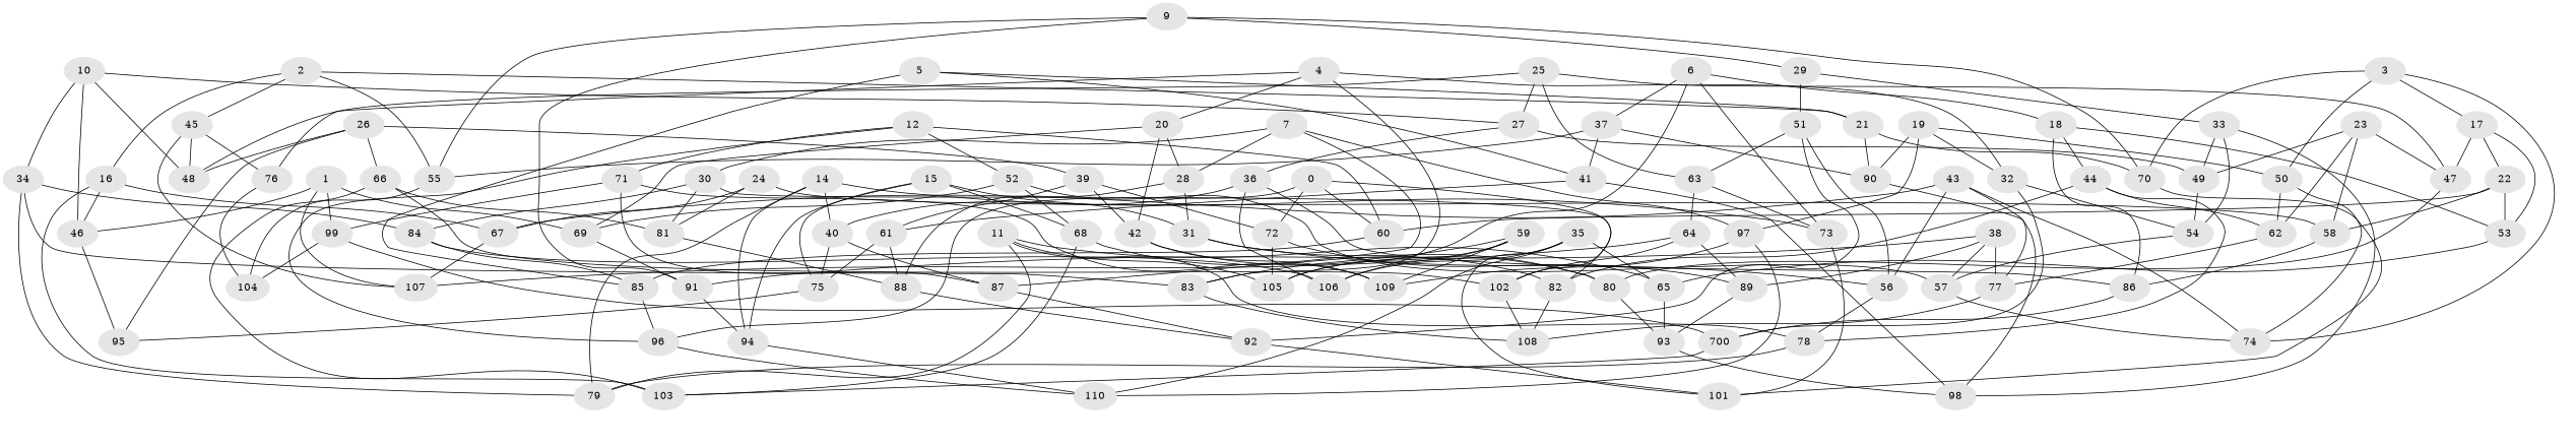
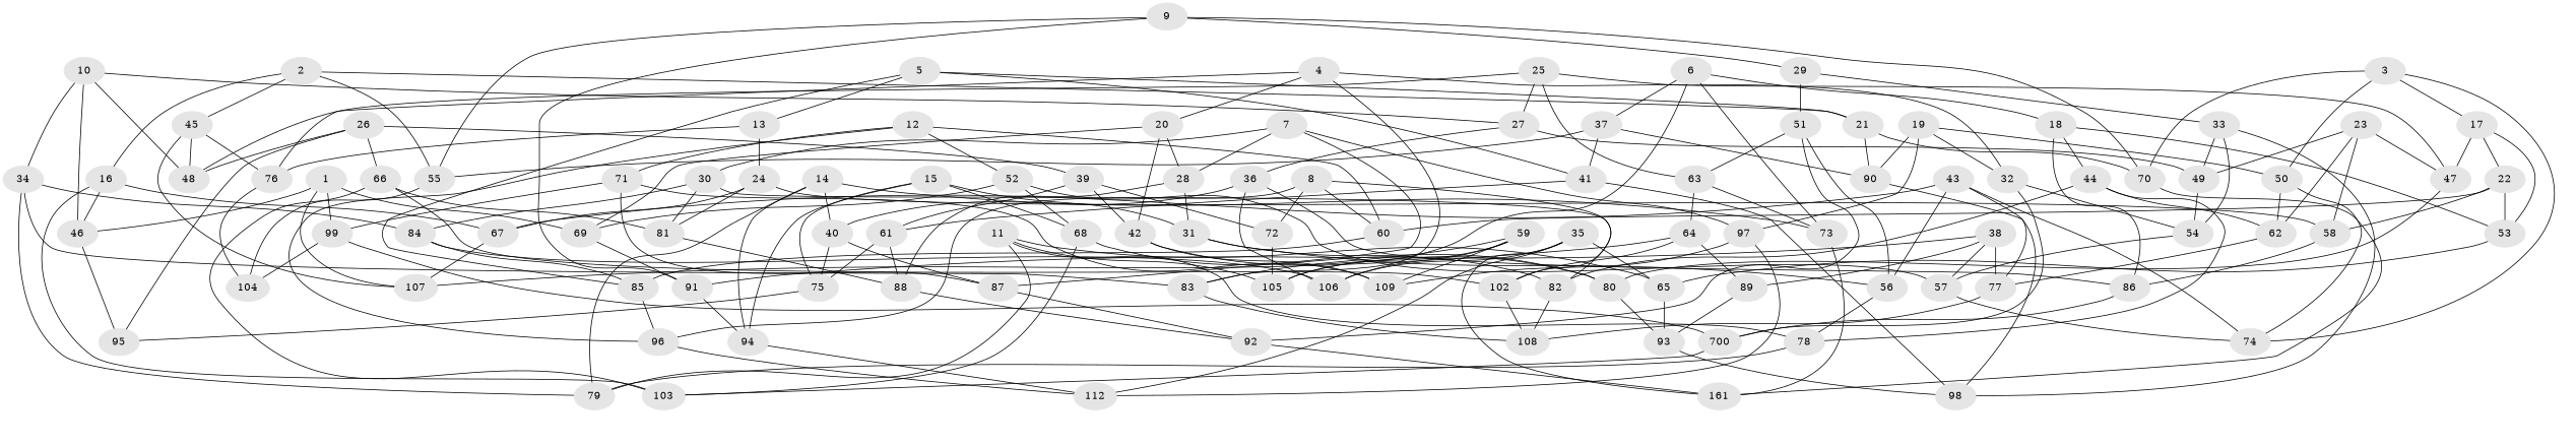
  graph {
    node [color=gray90 style=filled]
    1
    46
    69
    99
    107
    95
    91
    104
    n9 [label=700]
    2
    16
    21
    45
    55
    67
    103
    70
    90
    76
    48
    3
    17
    50
    74
    22
    47
    53
    62
-   101
+   101 [label=161]
    4
    20
    32
    83
    28
    42
    54
    108
    5
+   13
    41
    85
    24
    98
    61
    96
    6
    18
    37
    73
    105
    44
    86
    7
    30
    87
    97
    31
    88
    81
    82
    84
    92
-   110
+   110 [label=112]
    109
-   8 [label=0]
+   8
    60
    72
    102
    89
    9
    29
    33
    51
    94
    10
    27
    34
    49
    36
    79
    11
    65
    78
    93
    12
    52
    71
    68
    57
    58
    14
    40
    75
    15
    56
    80
    19
    23
    77
    25
    63
    64
    26
    39
    66
    106
    35
    38
    43
    59
    1 -- 46
    1 -- 69
    1 -- 99
    1 -- 107
    46 -- 95
    69 -- 91
    99 -- 104
    99 -- n9
    91 -- 94
    n9 -- 103
    2 -- 16
    2 -- 21
    2 -- 45
    2 -- 55
    16 -- 46
    16 -- 67
    16 -- 103
    21 -- 70
    21 -- 90
    45 -- 107
    45 -- 76
    45 -- 48
    55 -- 104
    67 -- 107
    70 -- 101
    90 -- 98
    76 -- 104
    3 -- 70
    3 -- 17
    3 -- 50
    3 -- 74
    17 -- 22
    17 -- 47
    17 -- 53
    50 -- 74
    50 -- 62
    22 -- 53
    22 -- 60
    22 -- 58
    47 -- 80
    53 -- 65
    62 -- 77
    4 -- 76
    4 -- 20
    4 -- 32
    4 -- 83
    20 -- 69
    20 -- 28
    20 -- 42
    32 -- n9
    32 -- 54
    83 -- 108
    28 -- 31
    28 -- 88
    42 -- 109
    42 -- 80
    54 -- 57
    5 -- 21
+   5 -- 13
    5 -- 41
    5 -- 85
+   13 -- 76
+   13 -- 24
    41 -- 98
    41 -- 61
    85 -- 96
    24 -- 67
    24 -- 81
    24 -- 58
    61 -- 88
    61 -- 75
    96 -- 110
    6 -- 18
    6 -- 37
    6 -- 73
    6 -- 105
    18 -- 53
    18 -- 44
    18 -- 86
    37 -- 55
    37 -- 90
    37 -- 41
    73 -- 101
    44 -- 62
    44 -- 82
    44 -- 78
    86 -- n9
    7 -- 28
    7 -- 30
    7 -- 87
    7 -- 97
    30 -- 81
    30 -- 82
    30 -- 84
    87 -- 92
    97 -- 110
    97 -- 109
    31 -- 56
    31 -- 80
    88 -- 92
    81 -- 88
    82 -- 108
    84 -- 85
    84 -- 106
    92 -- 101
    8 -- 96
    8 -- 60
    8 -- 72
    8 -- 102
    60 -- 85
    72 -- 105
-   72 -- 89
    102 -- 108
    89 -- 93
    9 -- 91
    9 -- 55
    9 -- 70
    9 -- 29
    29 -- 33
    29 -- 51
    33 -- 54
    33 -- 98
    33 -- 49
    51 -- 92
    51 -- 56
    51 -- 63
    94 -- 110
    10 -- 46
    10 -- 48
    10 -- 27
    10 -- 34
    27 -- 49
    27 -- 36
    34 -- 83
    34 -- 84
    34 -- 79
    49 -- 54
    36 -- 86
    36 -- 40
    36 -- 106
    11 -- 105
    11 -- 79
    11 -- 65
    11 -- 78
    65 -- 93
    78 -- 79
    93 -- 98
    12 -- 96
    12 -- 60
    12 -- 52
    12 -- 71
    52 -- 69
    52 -- 68
    52 -- 57
    71 -- 99
    71 -- 87
    71 -- 109
    68 -- 103
    68 -- 82
    57 -- 74
    58 -- 86
    14 -- 73
    14 -- 94
    14 -- 79
    14 -- 40
    40 -- 87
    40 -- 75
    75 -- 95
    15 -- 31
    15 -- 94
    15 -- 68
    15 -- 75
    56 -- 78
    80 -- 93
    19 -- 90
    19 -- 50
    19 -- 32
    19 -- 97
    23 -- 47
    23 -- 62
    23 -- 49
    23 -- 58
    77 -- 108
    25 -- 48
    25 -- 47
    25 -- 27
    25 -- 63
    63 -- 73
    63 -- 64
    64 -- 107
    64 -- 102
    64 -- 89
    26 -- 95
    26 -- 48
    26 -- 39
    26 -- 66
    39 -- 42
    39 -- 61
    39 -- 72
    66 -- 103
    66 -- 81
    66 -- 102
    35 -- 101
    35 -- 110
    35 -- 65
    35 -- 106
    38 -- 91
    38 -- 89
    38 -- 57
    38 -- 77
    43 -- 67
    43 -- 74
    43 -- 56
    43 -- 77
    59 -- 83
    59 -- 105
    59 -- 109
    59 -- 106
  }
